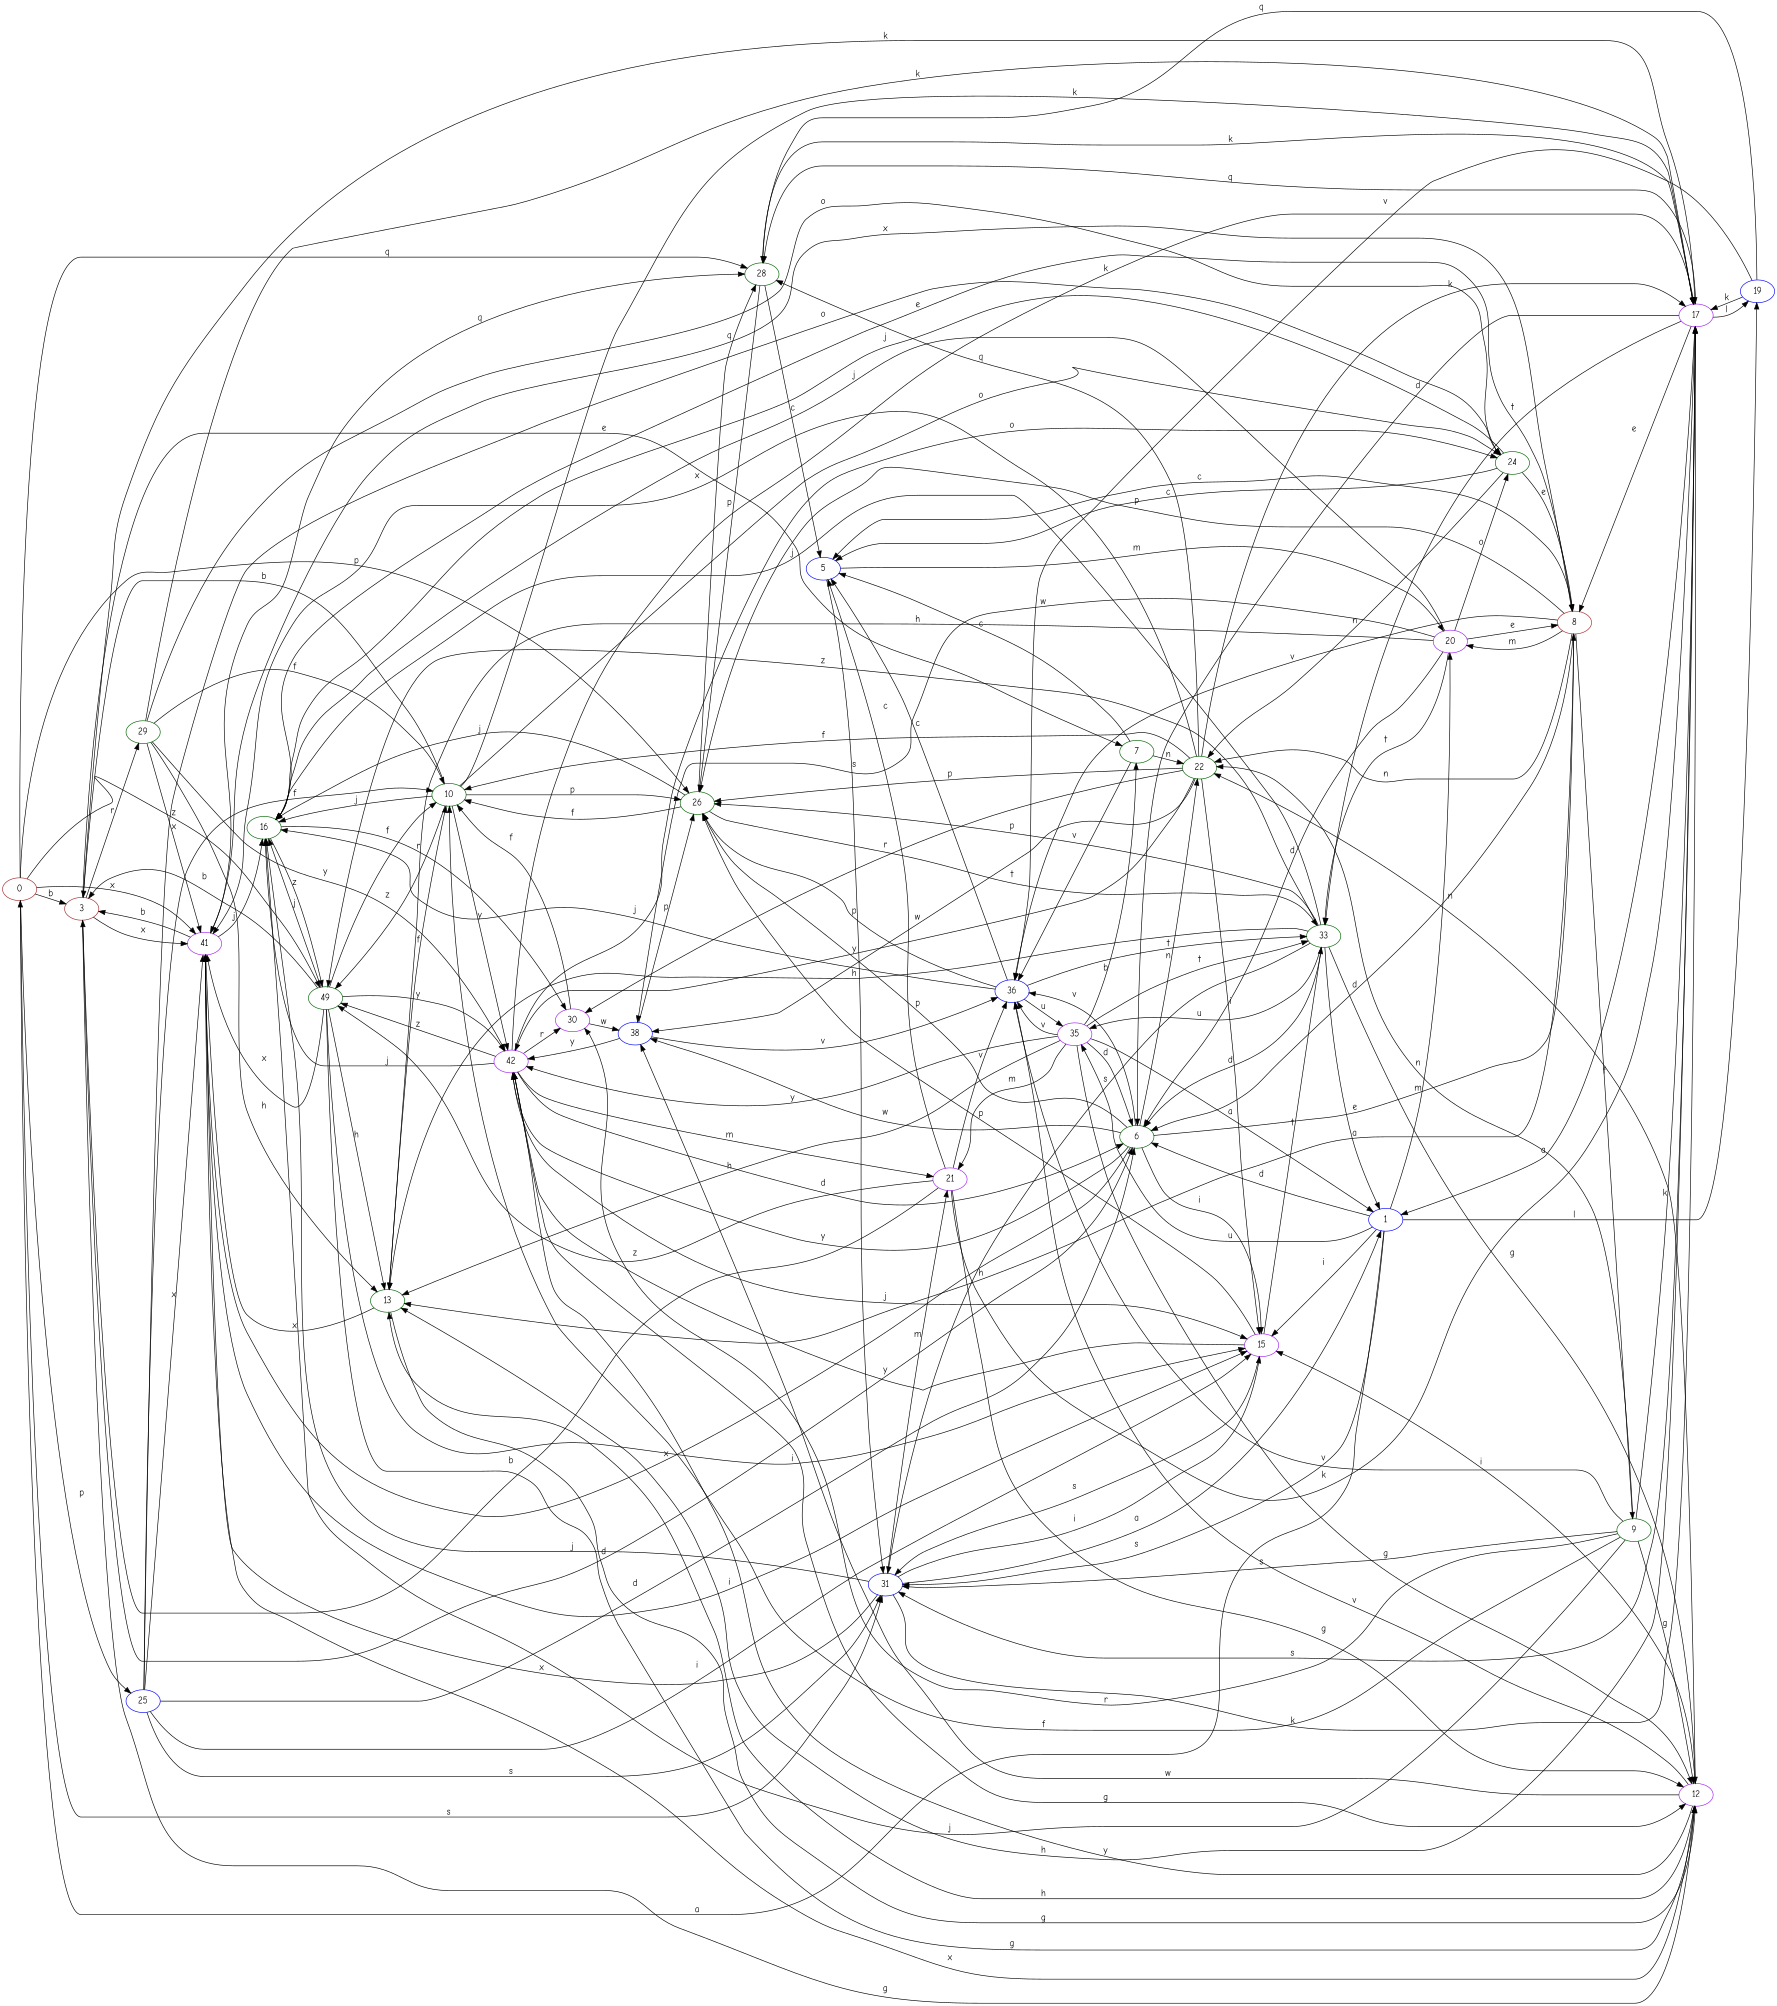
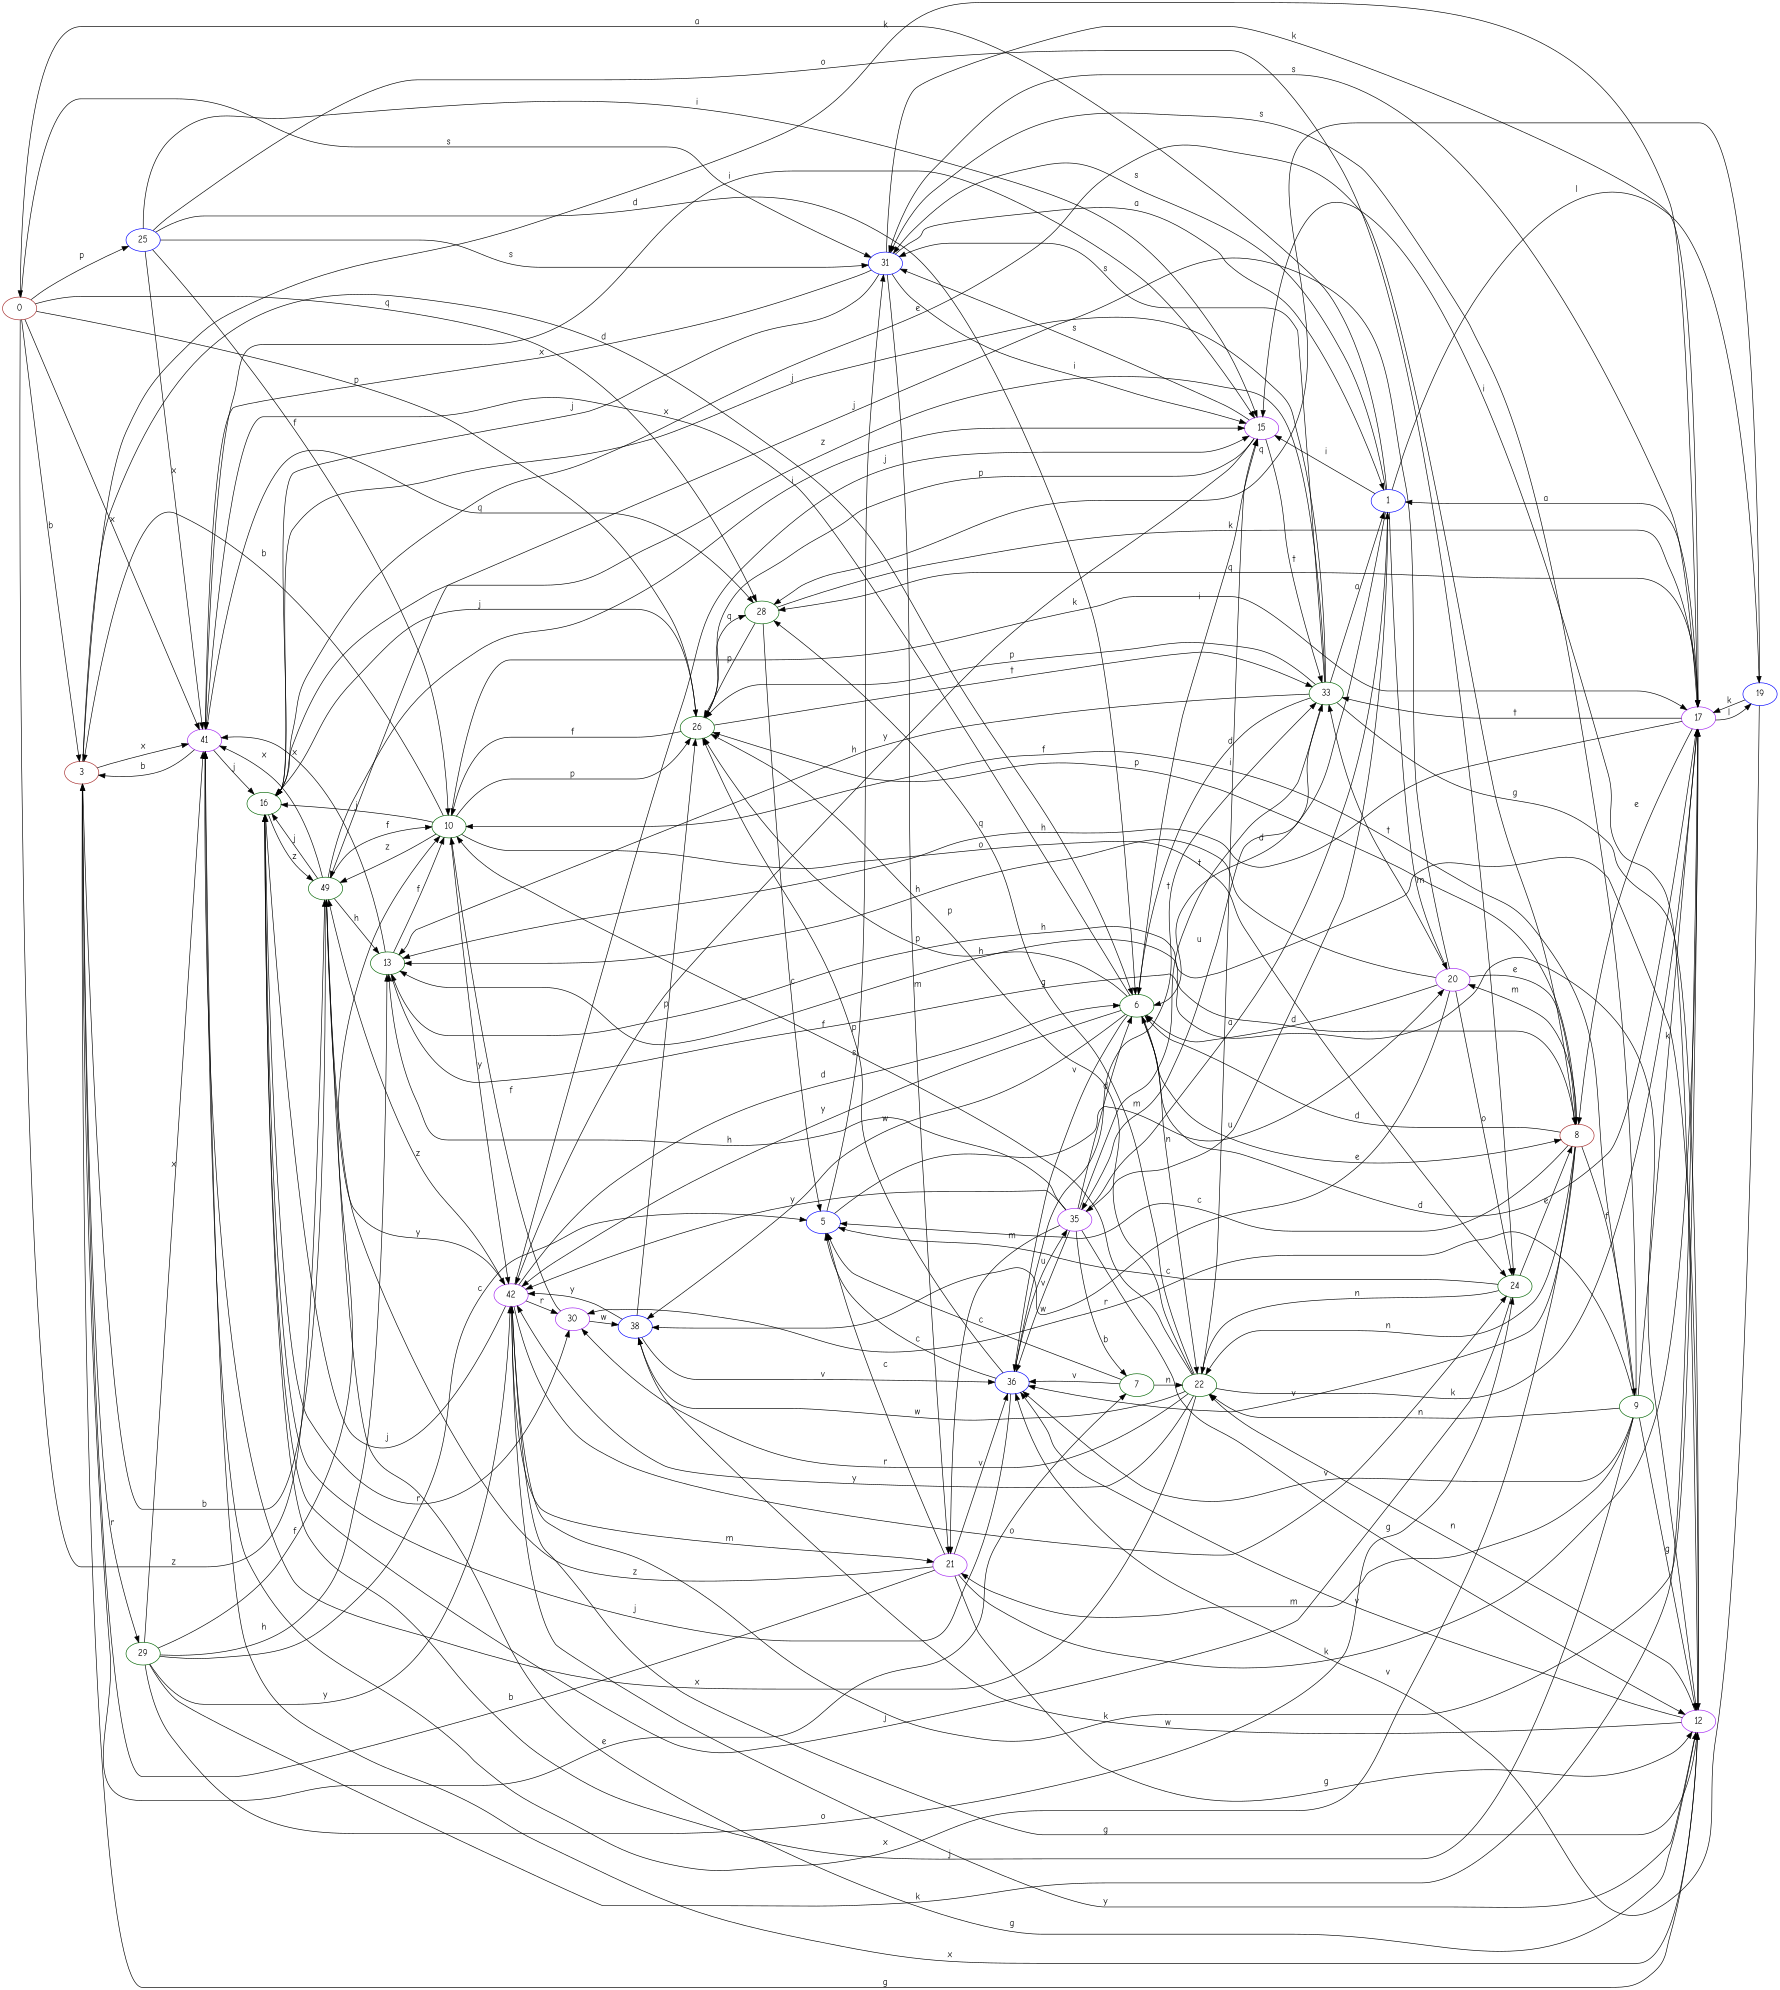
  strict digraph {
    fontname="Comic Neue"
    rankdir=LR
    node [color=darkgreen fontname="Comic Neue"]
    edge [fontname="Comic Neue"]
    0 [color=brown]
    3 [color=brown]
    25 [color=blue]
    26
    28
    31 [color=blue]
    41 [color=purple]
    n8 [label=49]
    6
    7
    12 [color=purple]
    17 [color=purple]
    29
    15 [color=purple]
    10
    24
    16
    33
    5 [color=blue]
    1 [color=blue]
    21 [color=purple]
    42 [color=purple]
    13
    19 [color=blue]
    20 [color=purple]
    35 [color=purple]
    8 [color=brown]
    22
    36 [color=blue]
    38 [color=blue]
    9
    30 [color=purple]
    0 -> 3 [label=b]
    0 -> 25 [label=p]
    0 -> 26 [label=p]
    0 -> 28 [label=q]
    0 -> 31 [label=s]
    0 -> 41 [label=x]
    0 -> n8 [label=z]
    3 -> 41 [label=x]
    3 -> 6 [label=d]
    3 -> 7 [label=e]
    3 -> 12 [label=g]
    3 -> 17 [label=k]
    3 -> 29 [label=r]
    25 -> 31 [label=s]
    25 -> 41 [label=x]
    25 -> 6 [label=d]
    25 -> 15 [label=i]
    25 -> 10 [label=f]
    25 -> 24 [label=o]
    26 -> 28 [label=q]
    26 -> 10 [label=f]
    26 -> 16 [label=j]
    26 -> 33 [label=t]
    28 -> 26 [label=p]
    28 -> 17 [label=k]
    28 -> 5 [label=c]
    31 -> 41 [label=x]
    31 -> 17 [label=k]
    31 -> 15 [label=i]
    31 -> 16 [label=j]
    31 -> 1 [label=a]
    31 -> 21 [label=m]
    41 -> 3 [label=b]
    41 -> 28 [label=q]
    41 -> 15 [label=i]
    41 -> 16 [label=j]
    n8 -> 3 [label=b]
    n8 -> 41 [label=x]
    n8 -> 12 [label=g]
    n8 -> 15 [label=i]
    n8 -> 10 [label=f]
    n8 -> 16 [label=j]
    n8 -> 42 [label=y]
    n8 -> 13 [label=h]
    6 -> 26 [label=p]
    6 -> 41 [label=x]
    6 -> 15 [label=i]
    6 -> 42 [label=y]
    6 -> 8 [label=e]
    6 -> 22 [label=n]
    6 -> 36 [label=v]
    6 -> 38 [label=w]
    7 -> 5 [label=c]
    7 -> 22 [label=n]
    7 -> 36 [label=v]
    12 -> 41 [label=x]
    12 -> 15 [label=i]
    12 -> 42 [label=y]
    12 -> 13 [label=h]
    12 -> 22 [label=n]
    12 -> 36 [label=v]
    12 -> 38 [label=w]
    17 -> 28 [label=q]
    17 -> 31 [label=s]
    17 -> 6 [label=d]
    17 -> 33 [label=t]
    17 -> 1 [label=a]
    17 -> 13 [label=h]
    17 -> 19 [label=l]
    17 -> 8 [label=e]
    29 -> 41 [label=x]
    29 -> 17 [label=k]
    29 -> 10 [label=f]
    29 -> 24 [label=o]
+   29 -> 5 [label=c]
    29 -> 42 [label=y]
    29 -> 13 [label=h]
    15 -> 26 [label=p]
    15 -> 31 [label=s]
    15 -> 33 [label=t]
    15 -> 42 [label=y]
    10 -> 3 [label=b]
    10 -> 26 [label=p]
    10 -> n8 [label=z]
    10 -> 17 [label=k]
    10 -> 24 [label=o]
    10 -> 16 [label=j]
    10 -> 42 [label=y]
    24 -> 16 [label=j]
    24 -> 5 [label=c]
    24 -> 8 [label=e]
    24 -> 22 [label=n]
    16 -> n8 [label=z]
    16 -> 8 [label=e]
    16 -> 30 [label=r]
    33 -> 26 [label=p]
    33 -> 31 [label=s]
    33 -> n8 [label=z]
    33 -> 6 [label=d]
    33 -> 12 [label=g]
    33 -> 16 [label=j]
    33 -> 1 [label=a]
    33 -> 13 [label=h]
    33 -> 35 [label=u]
    5 -> 31 [label=s]
    5 -> 20 [label=m]
    1 -> 0 [label=a]
    1 -> 31 [label=s]
    1 -> 6 [label=d]
    1 -> 15 [label=i]
    1 -> 19 [label=l]
    1 -> 20 [label=m]
    1 -> 35 [label=u]
    21 -> 3 [label=b]
    21 -> n8 [label=z]
    21 -> 12 [label=g]
    21 -> 17 [label=k]
    21 -> 5 [label=c]
    21 -> 36 [label=v]
    42 -> n8 [label=z]
    42 -> 6 [label=d]
    42 -> 12 [label=g]
    42 -> 17 [label=k]
    42 -> 15 [label=j]
    42 -> 24 [label=o]
    42 -> 16 [label=j]
    42 -> 21 [label=m]
    42 -> 30 [label=r]
    13 -> 41 [label=x]
    13 -> 12 [label=g]
    13 -> 10 [label=f]
    19 -> 28 [label=q]
    19 -> 17 [label=k]
    19 -> 36 [label=v]
    20 -> 6 [label=d]
    20 -> 24 [label=o]
    20 -> 16 [label=j]
    20 -> 33 [label=t]
    20 -> 13 [label=h]
    20 -> 8 [label=e]
    20 -> 38 [label=w]
    35 -> 6 [label=d]
    35 -> 7 [label=b]
    35 -> 12 [label=g]
    35 -> 33 [label=t]
    35 -> 1 [label=a]
    35 -> 21 [label=m]
    35 -> 42 [label=y]
    35 -> 13 [label=h]
    35 -> 36 [label=v]
    8 -> 26 [label=p]
    8 -> 41 [label=x]
    8 -> 6 [label=d]
    8 -> 5 [label=c]
    8 -> 13 [label=h]
    8 -> 20 [label=m]
    8 -> 22 [label=n]
    8 -> 36 [label=v]
    8 -> 9 [label=f]
    22 -> 26 [label=p]
    22 -> 28 [label=q]
    22 -> 41 [label=x]
    22 -> 17 [label=k]
    22 -> 15 [label=i]
    22 -> 10 [label=f]
    22 -> 42 [label=y]
    22 -> 38 [label=w]
    22 -> 30 [label=r]
    36 -> 26 [label=p]
    36 -> 16 [label=j]
    36 -> 33 [label=t]
    36 -> 5 [label=c]
    36 -> 35 [label=u]
    38 -> 26 [label=p]
    38 -> 42 [label=y]
    38 -> 36 [label=v]
    9 -> 31 [label=s]
    9 -> 12 [label=g]
    9 -> 17 [label=k]
    9 -> 10 [label=f]
    9 -> 16 [label=j]
+   9 -> 21 [label=m]
    9 -> 22 [label=n]
    9 -> 36 [label=v]
    9 -> 30 [label=r]
    30 -> 10 [label=f]
    30 -> 38 [label=w]
  }
